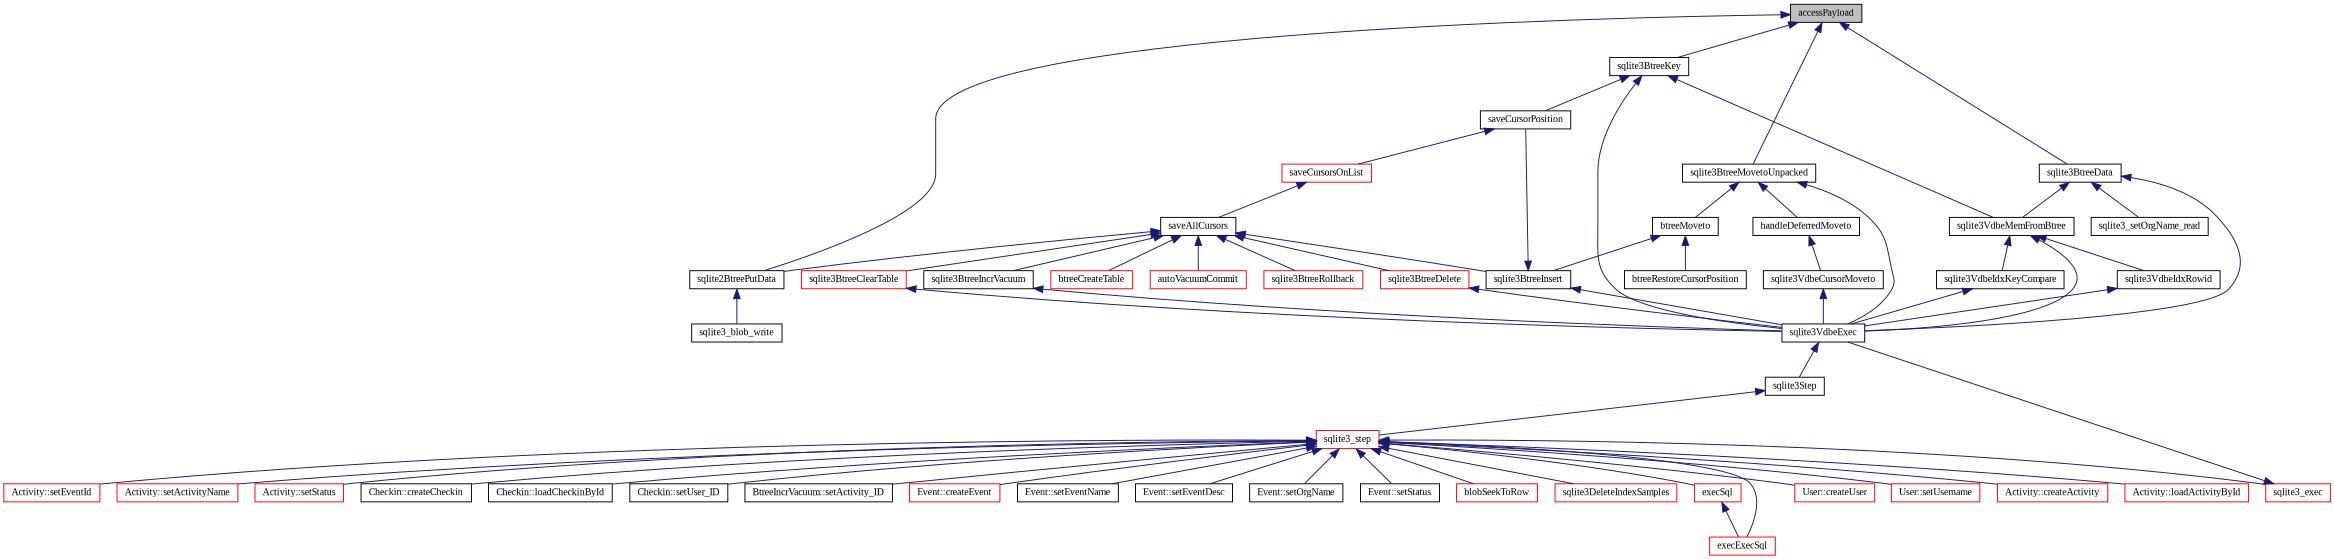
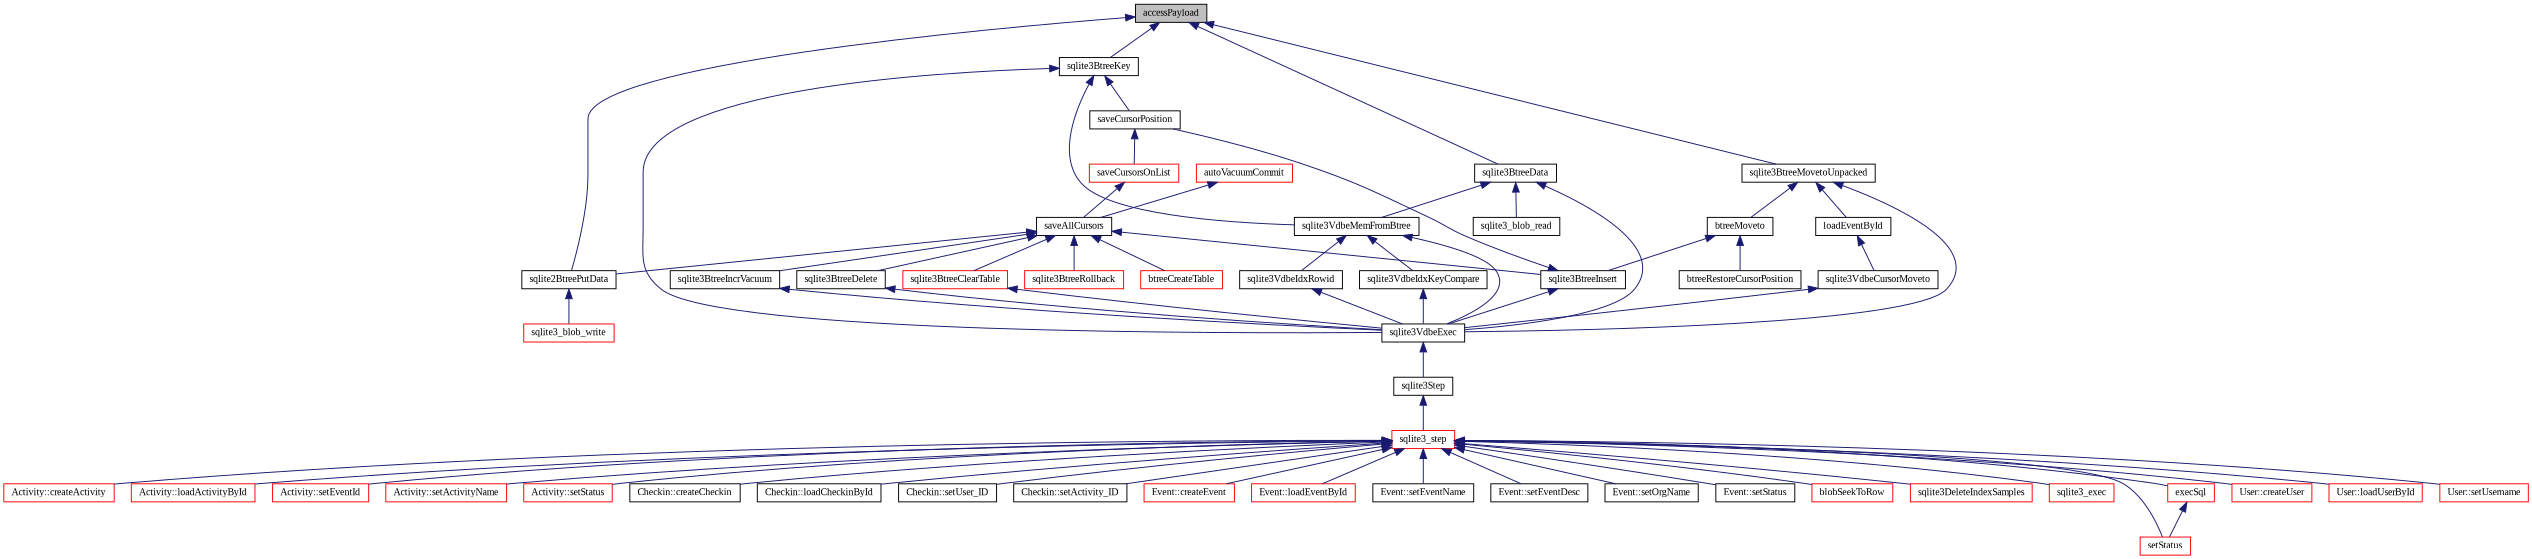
  digraph {
    fontname="Liberation Serif"
    rankdir=TB
    node [color=black fillcolor=white fontname="Liberation Serif" fontsize=10 shape=record style=filled]
    edge [color=midnightblue dir=back fontname="Liberation Serif" fontsize=10 labelfontname=FreeSans labelfontsize=10 style=solid]
    n1 [fillcolor=grey75 fontcolor=black height=0.2 label=accessPayload width=0.4]
    n2 [height=0.2 label=sqlite3BtreeKey width=0.4]
    n3 [height=0.2 label=sqlite2BtreePutData width=0.4]
    n4 [height=0.2 label=sqlite3BtreeData width=0.4]
    n5 [height=0.2 label=sqlite3BtreeMovetoUnpacked width=0.4]
    n6 [height=0.2 label=saveCursorPosition width=0.4]
    n7 [height=0.2 label=sqlite3VdbeExec width=0.4]
    n8 [height=0.2 label=sqlite3VdbeMemFromBtree width=0.4]
-   n9 [height=0.2 label=sqlite3_blob_write width=0.4]
-   n10 [height=0.2 label=sqlite3_setOrgName_read width=0.4]
+   n9 [color=red height=0.2 label=sqlite3_blob_write width=0.4]
+   n10 [height=0.2 label=sqlite3_blob_read width=0.4]
    n11 [height=0.2 label=btreeMoveto width=0.4]
-   n12 [height=0.2 label=handleDeferredMoveto width=0.4]
+   n12 [height=0.2 label=loadEventById width=0.4]
    n13 [color=red height=0.2 label=saveCursorsOnList width=0.4]
    n14 [height=0.2 label=sqlite3Step width=0.4]
    n15 [height=0.2 label=sqlite3VdbeIdxRowid width=0.4]
    n16 [height=0.2 label=sqlite3VdbeIdxKeyCompare width=0.4]
    n17 [height=0.2 label=saveAllCursors width=0.4]
    n18 [height=0.2 label=sqlite3BtreeIncrVacuum width=0.4]
    n19 [color=red height=0.2 label=autoVacuumCommit width=0.4]
    n20 [color=red height=0.2 label=sqlite3BtreeRollback width=0.4]
    n21 [height=0.2 label=sqlite3BtreeInsert width=0.4]
-   n22 [color=red height=0.2 label=sqlite3BtreeDelete width=0.4]
+   n22 [height=0.2 label=sqlite3BtreeDelete width=0.4]
    n23 [color=red height=0.2 label=btreeCreateTable width=0.4]
    n24 [color=red height=0.2 label=sqlite3BtreeClearTable width=0.4]
    n25 [color=red height=0.2 label=sqlite3_step width=0.4]
    n26 [color=red height=0.2 label="Activity::createActivity" width=0.4]
    n27 [color=red height=0.2 label="Activity::loadActivityById" width=0.4]
    n28 [color=red height=0.2 label="Activity::setEventId" width=0.4]
    n29 [color=red height=0.2 label="Activity::setActivityName" width=0.4]
    n30 [color=red height=0.2 label="Activity::setStatus" width=0.4]
    n31 [height=0.2 label="Checkin::createCheckin" width=0.4]
    n32 [height=0.2 label="Checkin::loadCheckinById" width=0.4]
    n33 [height=0.2 label="Checkin::setUser_ID" width=0.4]
-   n34 [height=0.2 label="BtreeIncrVacuum::setActivity_ID" width=0.4]
+   n34 [height=0.2 label="Checkin::setActivity_ID" width=0.4]
    n35 [color=red height=0.2 label="Event::createEvent" width=0.4]
+   n36 [color=red height=0.2 label="Event::loadEventById" width=0.4]
    n37 [height=0.2 label="Event::setEventName" width=0.4]
    n38 [height=0.2 label="Event::setEventDesc" width=0.4]
    n39 [height=0.2 label="Event::setOrgName" width=0.4]
    n40 [height=0.2 label="Event::setStatus" width=0.4]
    n41 [color=red height=0.2 label=blobSeekToRow width=0.4]
    n42 [color=red height=0.2 label=sqlite3DeleteIndexSamples width=0.4]
    n43 [color=red height=0.2 label=sqlite3_exec width=0.4]
    n44 [color=red height=0.2 label=execSql width=0.4]
-   n45 [color=red height=0.2 label=execExecSql width=0.4]
+   n45 [color=red height=0.2 label=setStatus width=0.4]
    n46 [color=red height=0.2 label="User::createUser" width=0.4]
+   n47 [color=red height=0.2 label="User::loadUserById" width=0.4]
    n48 [color=red height=0.2 label="User::setUsername" width=0.4]
    n49 [height=0.2 label=btreeRestoreCursorPosition width=0.4]
    n50 [height=0.2 label=sqlite3VdbeCursorMoveto width=0.4]
    n1 -> n2
    n1 -> n3
    n1 -> n4
    n1 -> n5
    n2 -> n6
    n2 -> n7
    n2 -> n8
    n3 -> n9
    n4 -> n7
    n4 -> n8
    n4 -> n10
    n5 -> n7
    n5 -> n11
    n5 -> n12
    n6 -> n13
    n7 -> n14
    n8 -> n7
    n8 -> n15
    n8 -> n16
    n11 -> n21
    n11 -> n49
    n12 -> n50
    n13 -> n17
    n14 -> n25
    n15 -> n7
    n16 -> n7
    n17 -> n3
    n17 -> n18
-   n17 -> n19
+   n19 -> n17
    n17 -> n20
    n17 -> n21
    n17 -> n22
    n17 -> n23
    n17 -> n24
    n18 -> n7
    n21 -> n6
    n21 -> n7
    n22 -> n7
    n24 -> n7
    n25 -> n26
    n25 -> n27
    n25 -> n28
    n25 -> n29
    n25 -> n30
    n25 -> n31
    n25 -> n32
    n25 -> n33
    n25 -> n34
    n25 -> n35
+   n25 -> n36
    n25 -> n37
    n25 -> n38
    n25 -> n39
    n25 -> n40
    n25 -> n41
    n25 -> n42
    n25 -> n43
    n25 -> n44
    n25 -> n45
    n25 -> n46
+   n25 -> n47
    n25 -> n48
-   n43 -> n7
    n44 -> n45
    n50 -> n7
  }
